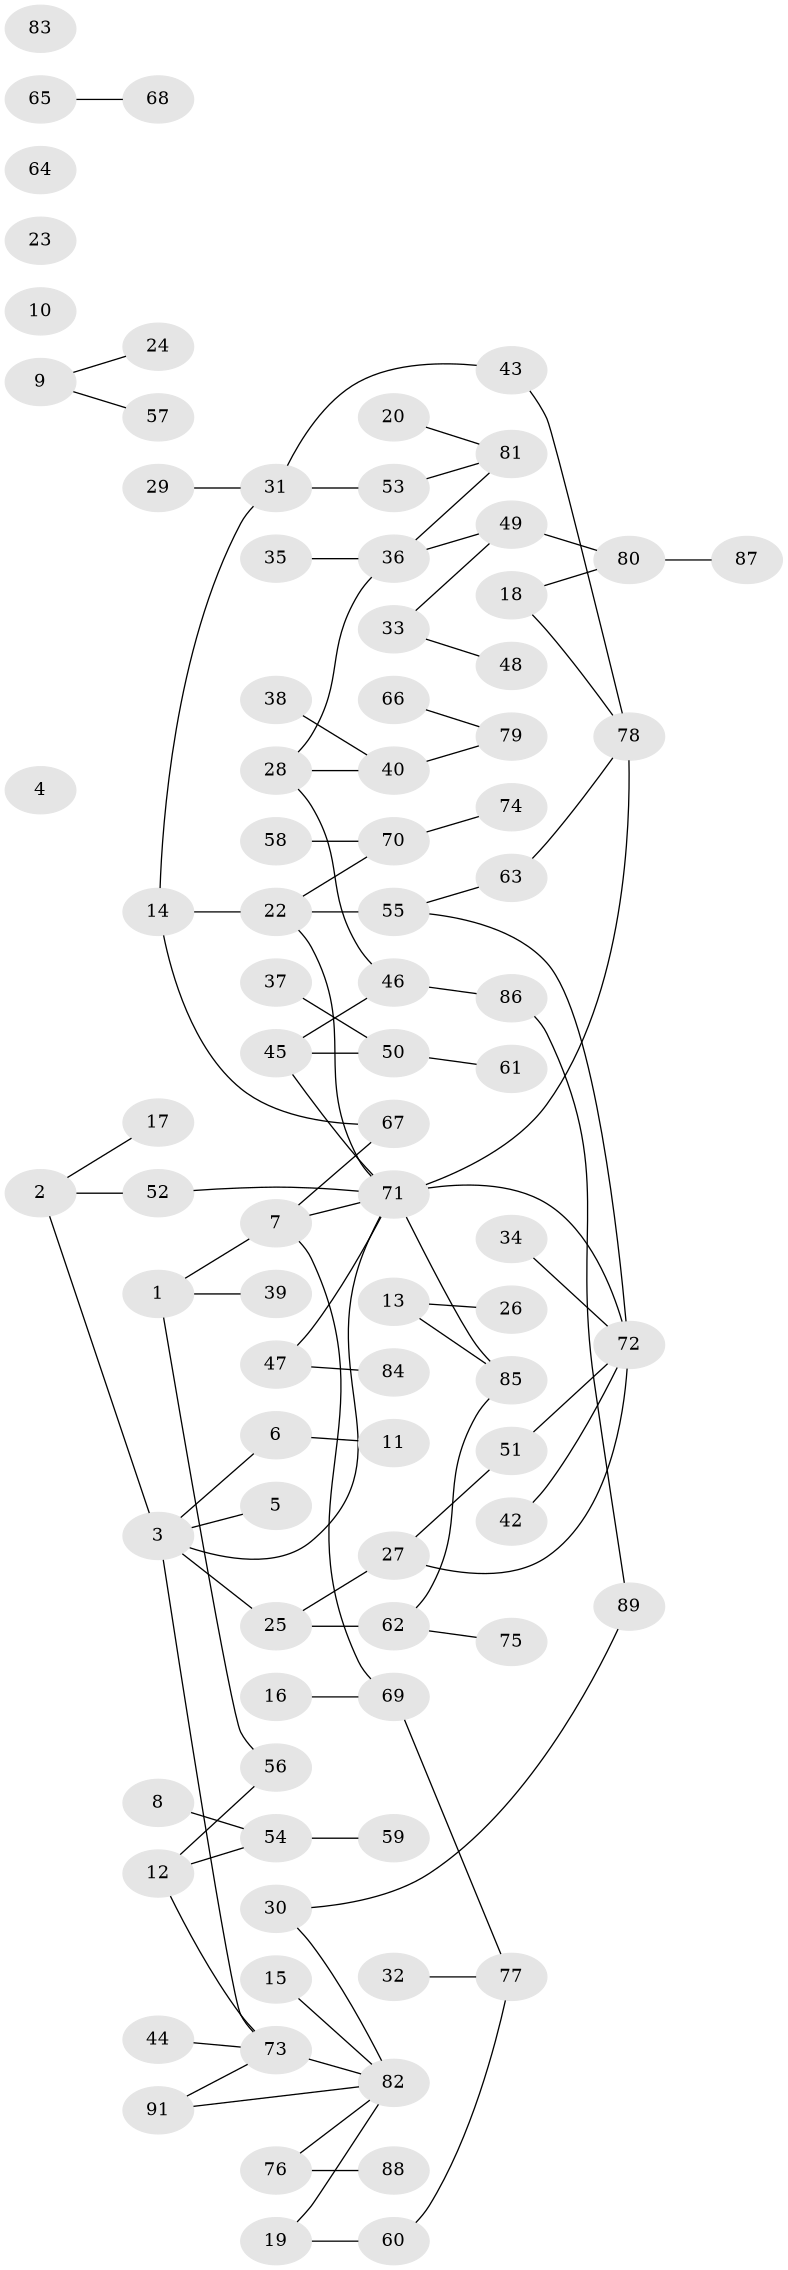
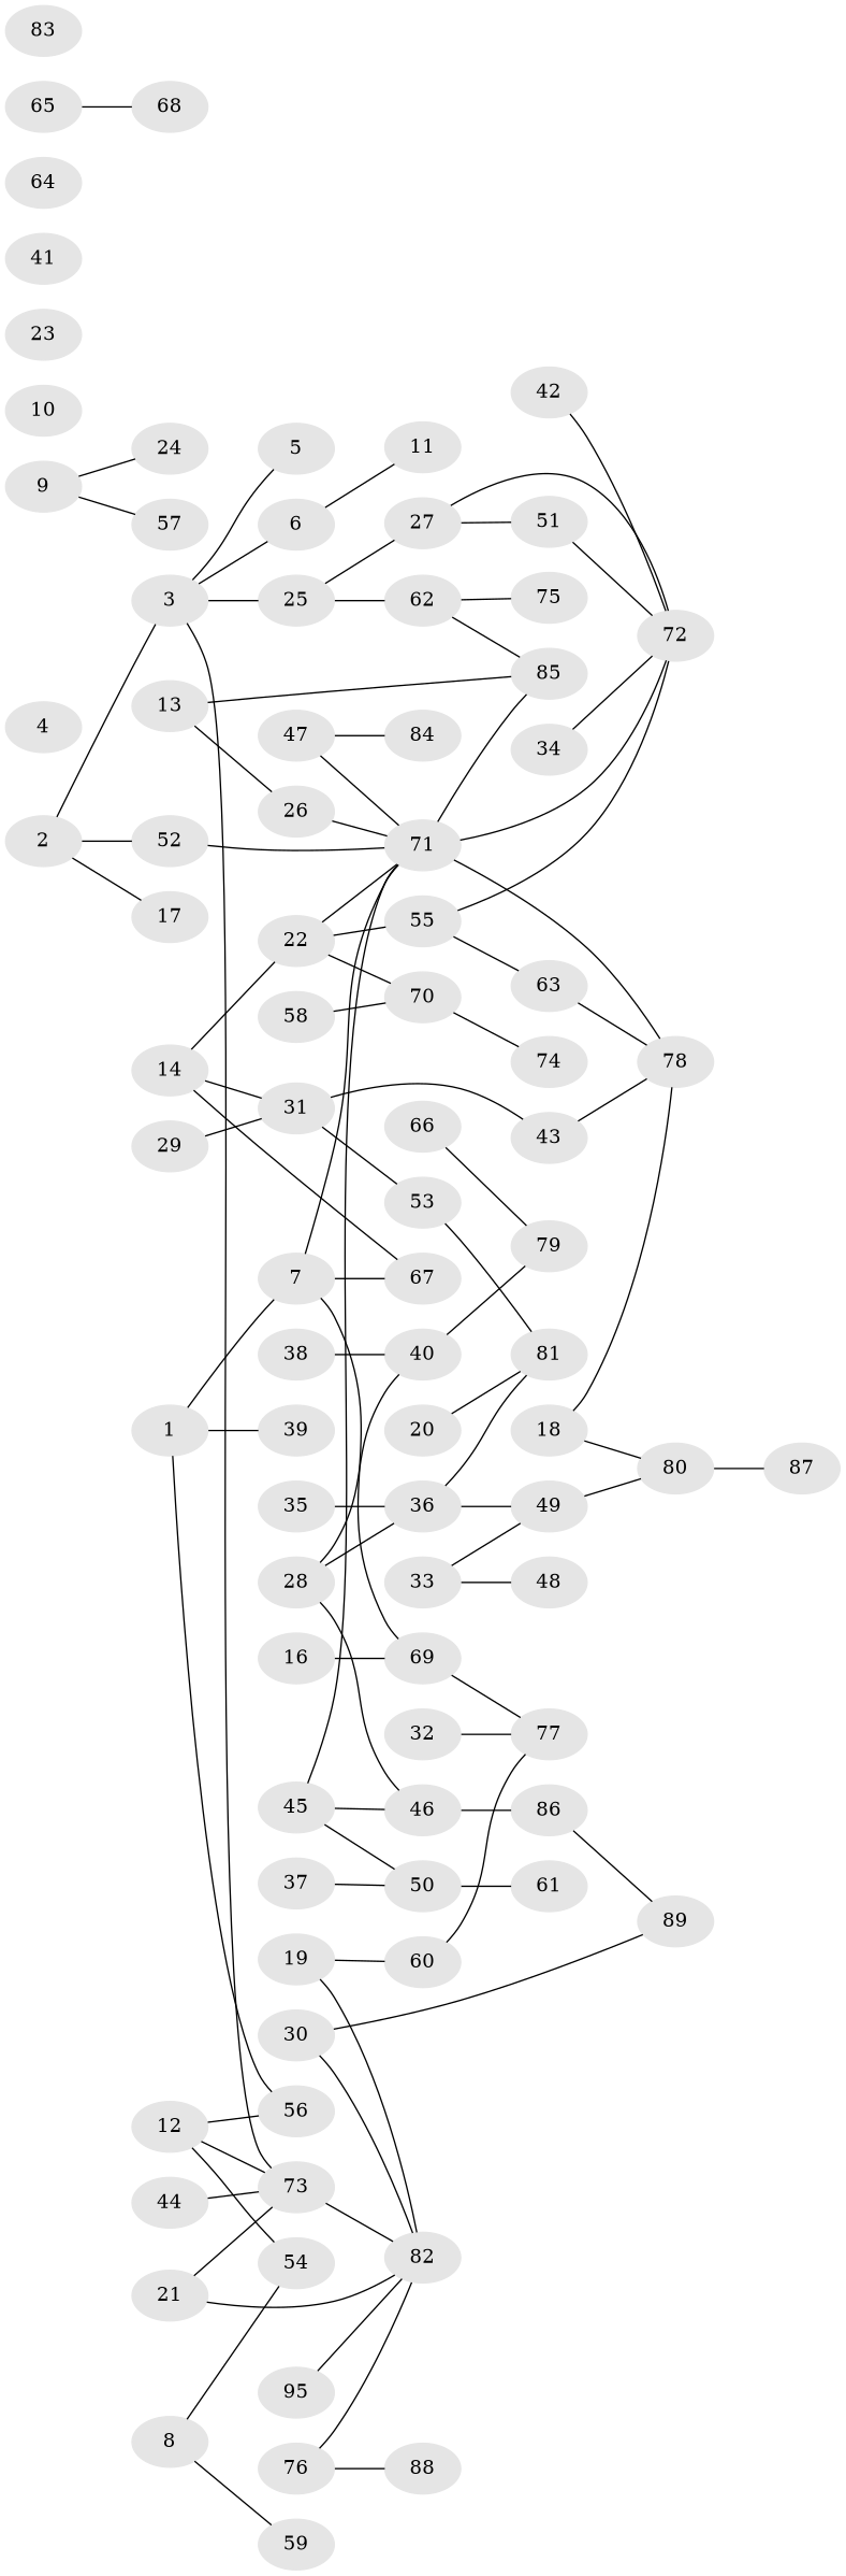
  graph {
    rankdir=LR
    node [color=gray90 style=filled]
    1
    7
    39
    56
    67
    69
    71
    2
    3
    17
    52
    5
    6
    25
    73
    11
    27
    62
    82
    4
    77
    85
    78
    72
    8
    54
    59
    9
    24
    57
    10
    12
    13
    26
    14
    22
    31
    55
    70
    43
    53
-   15
+   15 [label=95]
    16
    18
    80
    87
    19
    60
    20
    81
-   21 [label=91]
+   21
    63
    74
    23
    51
    75
    28
    36
    40
    46
    49
    79
    86
    29
    30
    89
    32
    33
    48
    34
    35
    37
    50
    61
    38
+   41
    42
    44
    45
    47
    84
    58
    64
    65
    68
    66
    76
    88
    83
    1 -- 7
    1 -- 39
    1 -- 56
    7 -- 67
    7 -- 69
    7 -- 71
    69 -- 77
    71 -- 85
    71 -- 78
    71 -- 72
    2 -- 3
    2 -- 17
    2 -- 52
    3 -- 5
    3 -- 6
    3 -- 25
    3 -- 73
    52 -- 71
    6 -- 11
    25 -- 27
    25 -- 62
    73 -- 82
    27 -- 72
    27 -- 51
    62 -- 85
    62 -- 75
    8 -- 54
-   54 -- 59
+   8 -- 59
    9 -- 24
    9 -- 57
    12 -- 56
    12 -- 73
    12 -- 54
    13 -- 85
    13 -- 26
-   3 -- 71
+   26 -- 71
    14 -- 67
    14 -- 22
    14 -- 31
    22 -- 71
    22 -- 55
    22 -- 70
    31 -- 43
    31 -- 53
    55 -- 72
    55 -- 63
    70 -- 74
    43 -- 78
    53 -- 81
    15 -- 82
    16 -- 69
    18 -- 78
    18 -- 80
    80 -- 87
    19 -- 82
    19 -- 60
    60 -- 77
    20 -- 81
    21 -- 73
    21 -- 82
    63 -- 78
    51 -- 72
    28 -- 36
    28 -- 40
    28 -- 46
    36 -- 81
    36 -- 49
    40 -- 79
    46 -- 86
    49 -- 80
    86 -- 89
    29 -- 31
    30 -- 82
    30 -- 89
    32 -- 77
    33 -- 49
    33 -- 48
    34 -- 72
    35 -- 36
    37 -- 50
    50 -- 61
    38 -- 40
    42 -- 72
    44 -- 73
    45 -- 71
    45 -- 46
    45 -- 50
    47 -- 71
    47 -- 84
    58 -- 70
    65 -- 68
    66 -- 79
    76 -- 82
    76 -- 88
  }
